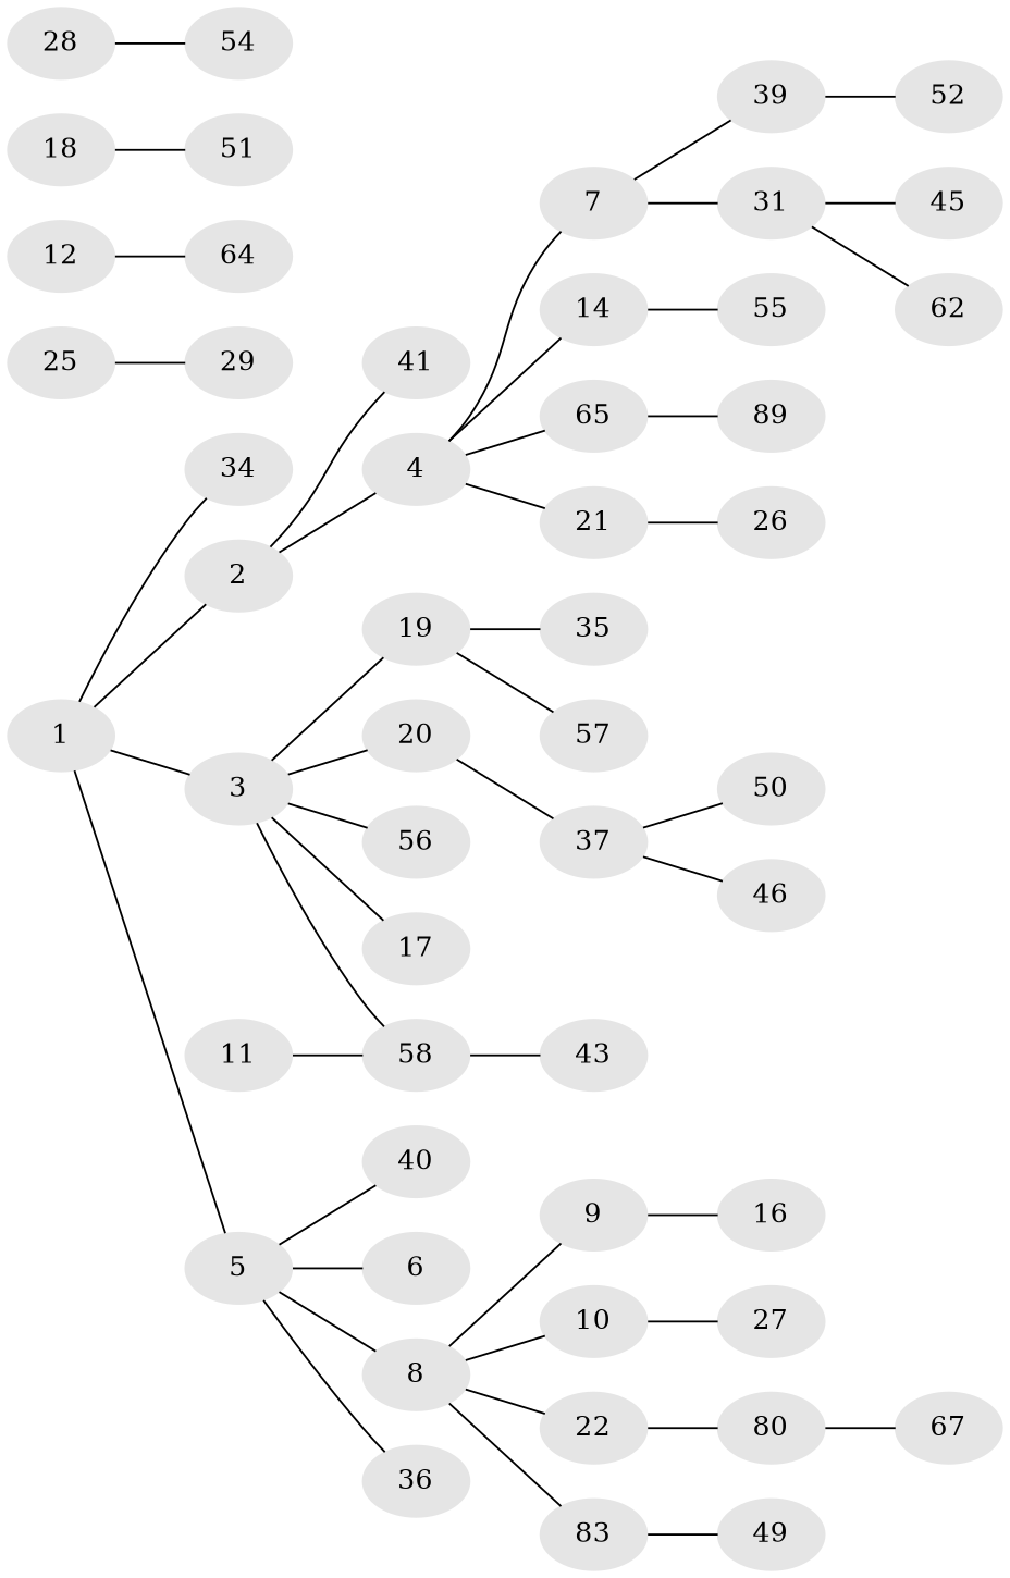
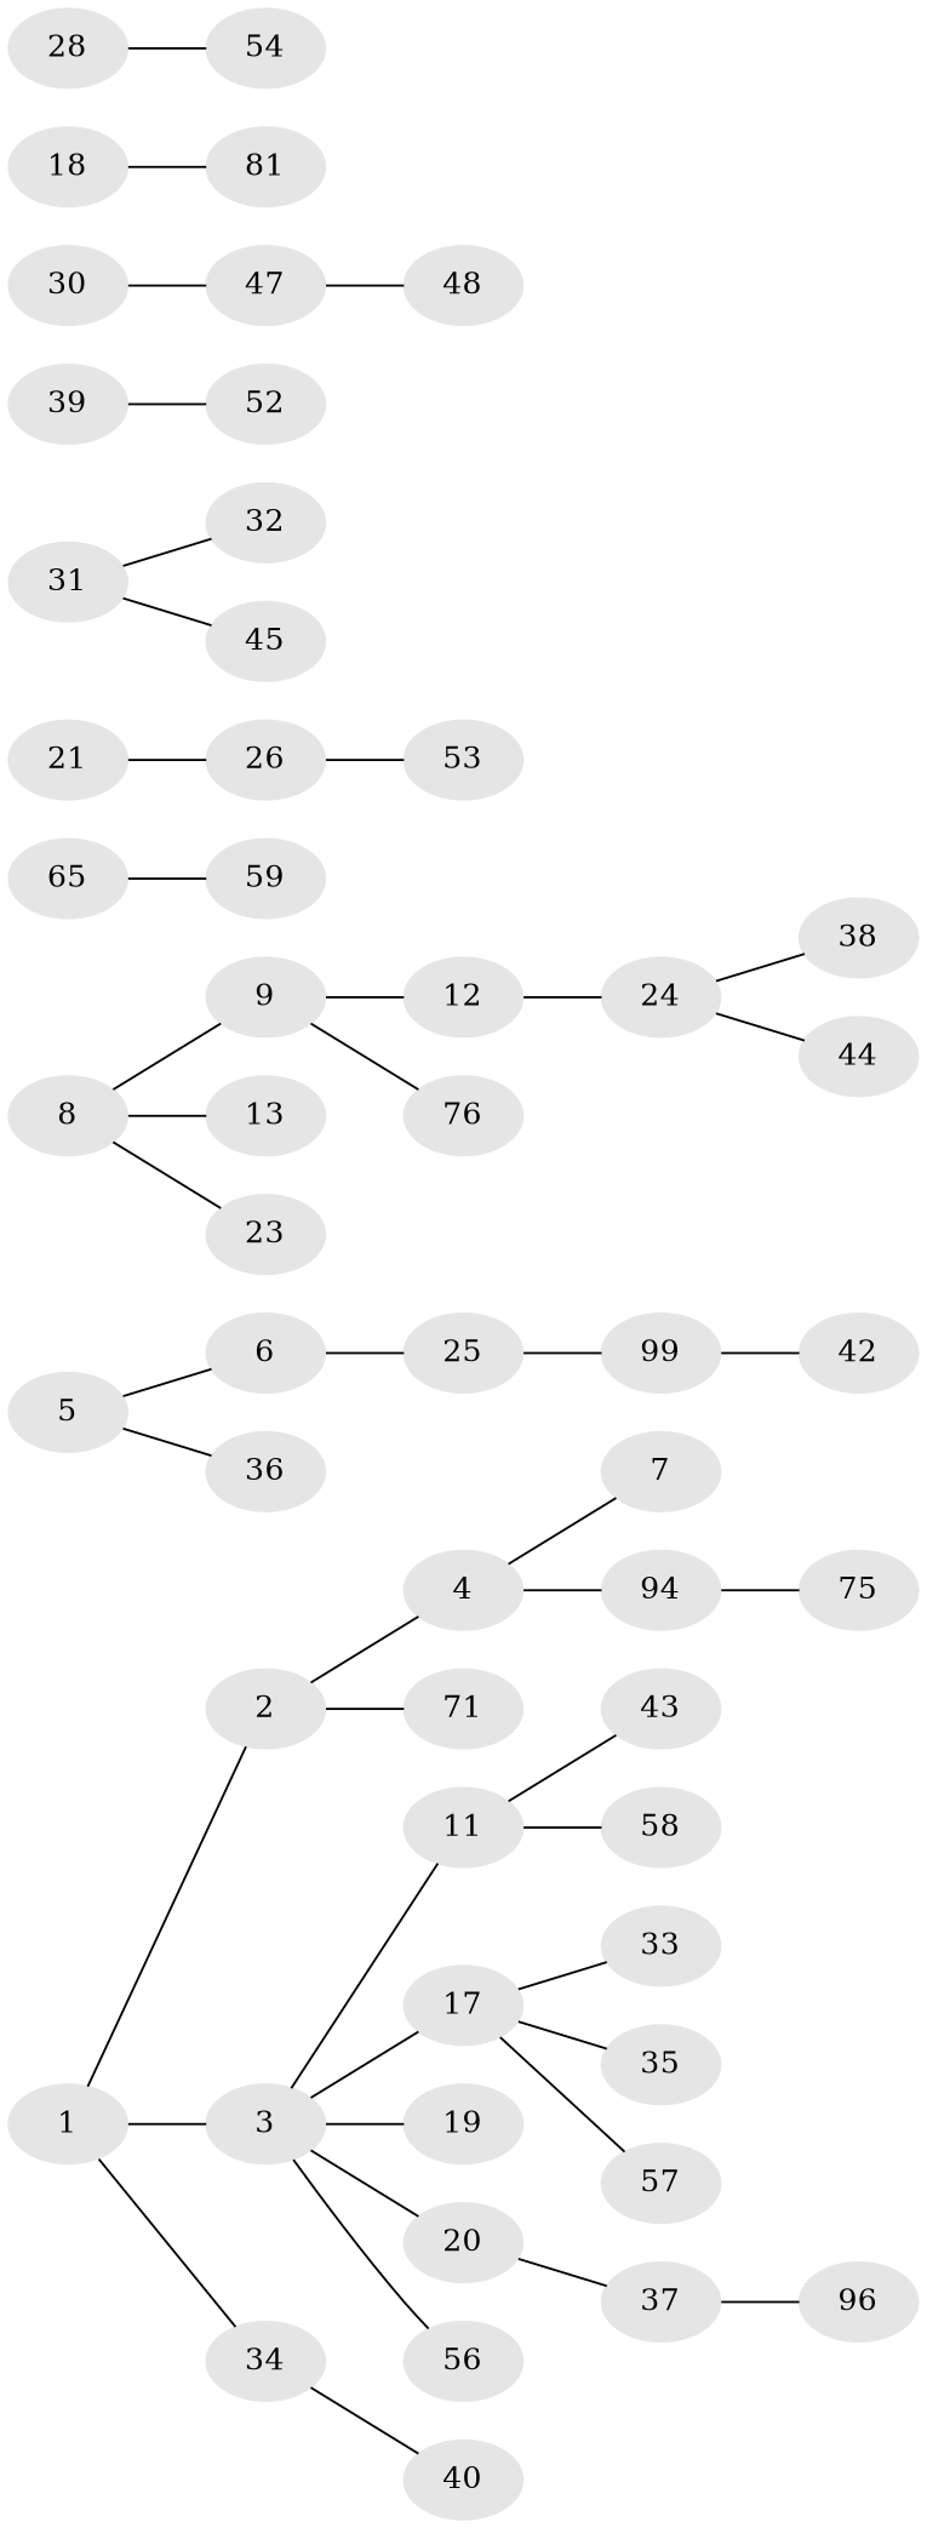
  graph {
    fontname="DejaVu Serif"
    rankdir=LR
    node [color=gray90 fontname="DejaVu Serif" style=filled]
    edge [fontname="DejaVu Serif" weight=1.0]
    1
    2
    3
    5
    34
    4
-   41
+   41 [label=71]
    11
    17
    19
    20
    56
    6
    8
    36
    40
    7
-   14
+   14 [label=94]
    n19 [label=65]
    21
    43
    58
+   33
    35
    57
    37
    31
    39
-   55
-   59 [label=89]
+   55 [label=75]
+   59
    26
    25
    9
-   13 [label=10]
-   22
-   23 [label=83]
-   29
-   32 [label=62]
+   13
+   23
+   29 [label=99]
+   32
    45
    52
    12
-   16
-   27
-   30 [label=80]
-   49
-   24 [label=64]
+   16 [label=76]
+   30
+   24
    18
-   51
+   51 [label=81]
+   38
+   44
    28
    54
-   46
-   50
-   47 [label=67]
+   46 [label=96]
+   53
+   47
+   42
+   48
    1 -- 2
    1 -- 3
-   1 -- 5
    1 -- 34
    2 -- 4
    2 -- 41
-   3 -- 58
+   3 -- 11
    3 -- 17
    3 -- 19
    3 -- 20
    3 -- 56
    5 -- 6
-   5 -- 8
    5 -- 36
-   5 -- 40
+   34 -- 40
    4 -- 7
    4 -- 14
-   4 -- n19
-   4 -- 21
-   58 -- 43
+   11 -- 43
    11 -- 58
-   19 -- 35
-   19 -- 57
+   17 -- 33
+   17 -- 35
+   17 -- 57
    20 -- 37
+   6 -- 25
    8 -- 9
    8 -- 13
-   8 -- 22
    8 -- 23
-   7 -- 31
-   7 -- 39
    14 -- 55
    n19 -- 59
    21 -- 26
    37 -- 46
-   37 -- 50
    31 -- 32
    31 -- 45
    39 -- 52
+   26 -- 53
    25 -- 29 [weight=2.0]
+   9 -- 12 [weight=2.0]
    9 -- 16
-   13 -- 27 [weight=2.0]
-   22 -- 30
-   23 -- 49 [weight=2.0]
+   29 -- 42
    12 -- 24
    30 -- 47
+   24 -- 38
+   24 -- 44
    18 -- 51
    28 -- 54
+   47 -- 48 [weight=2.0]
  }
